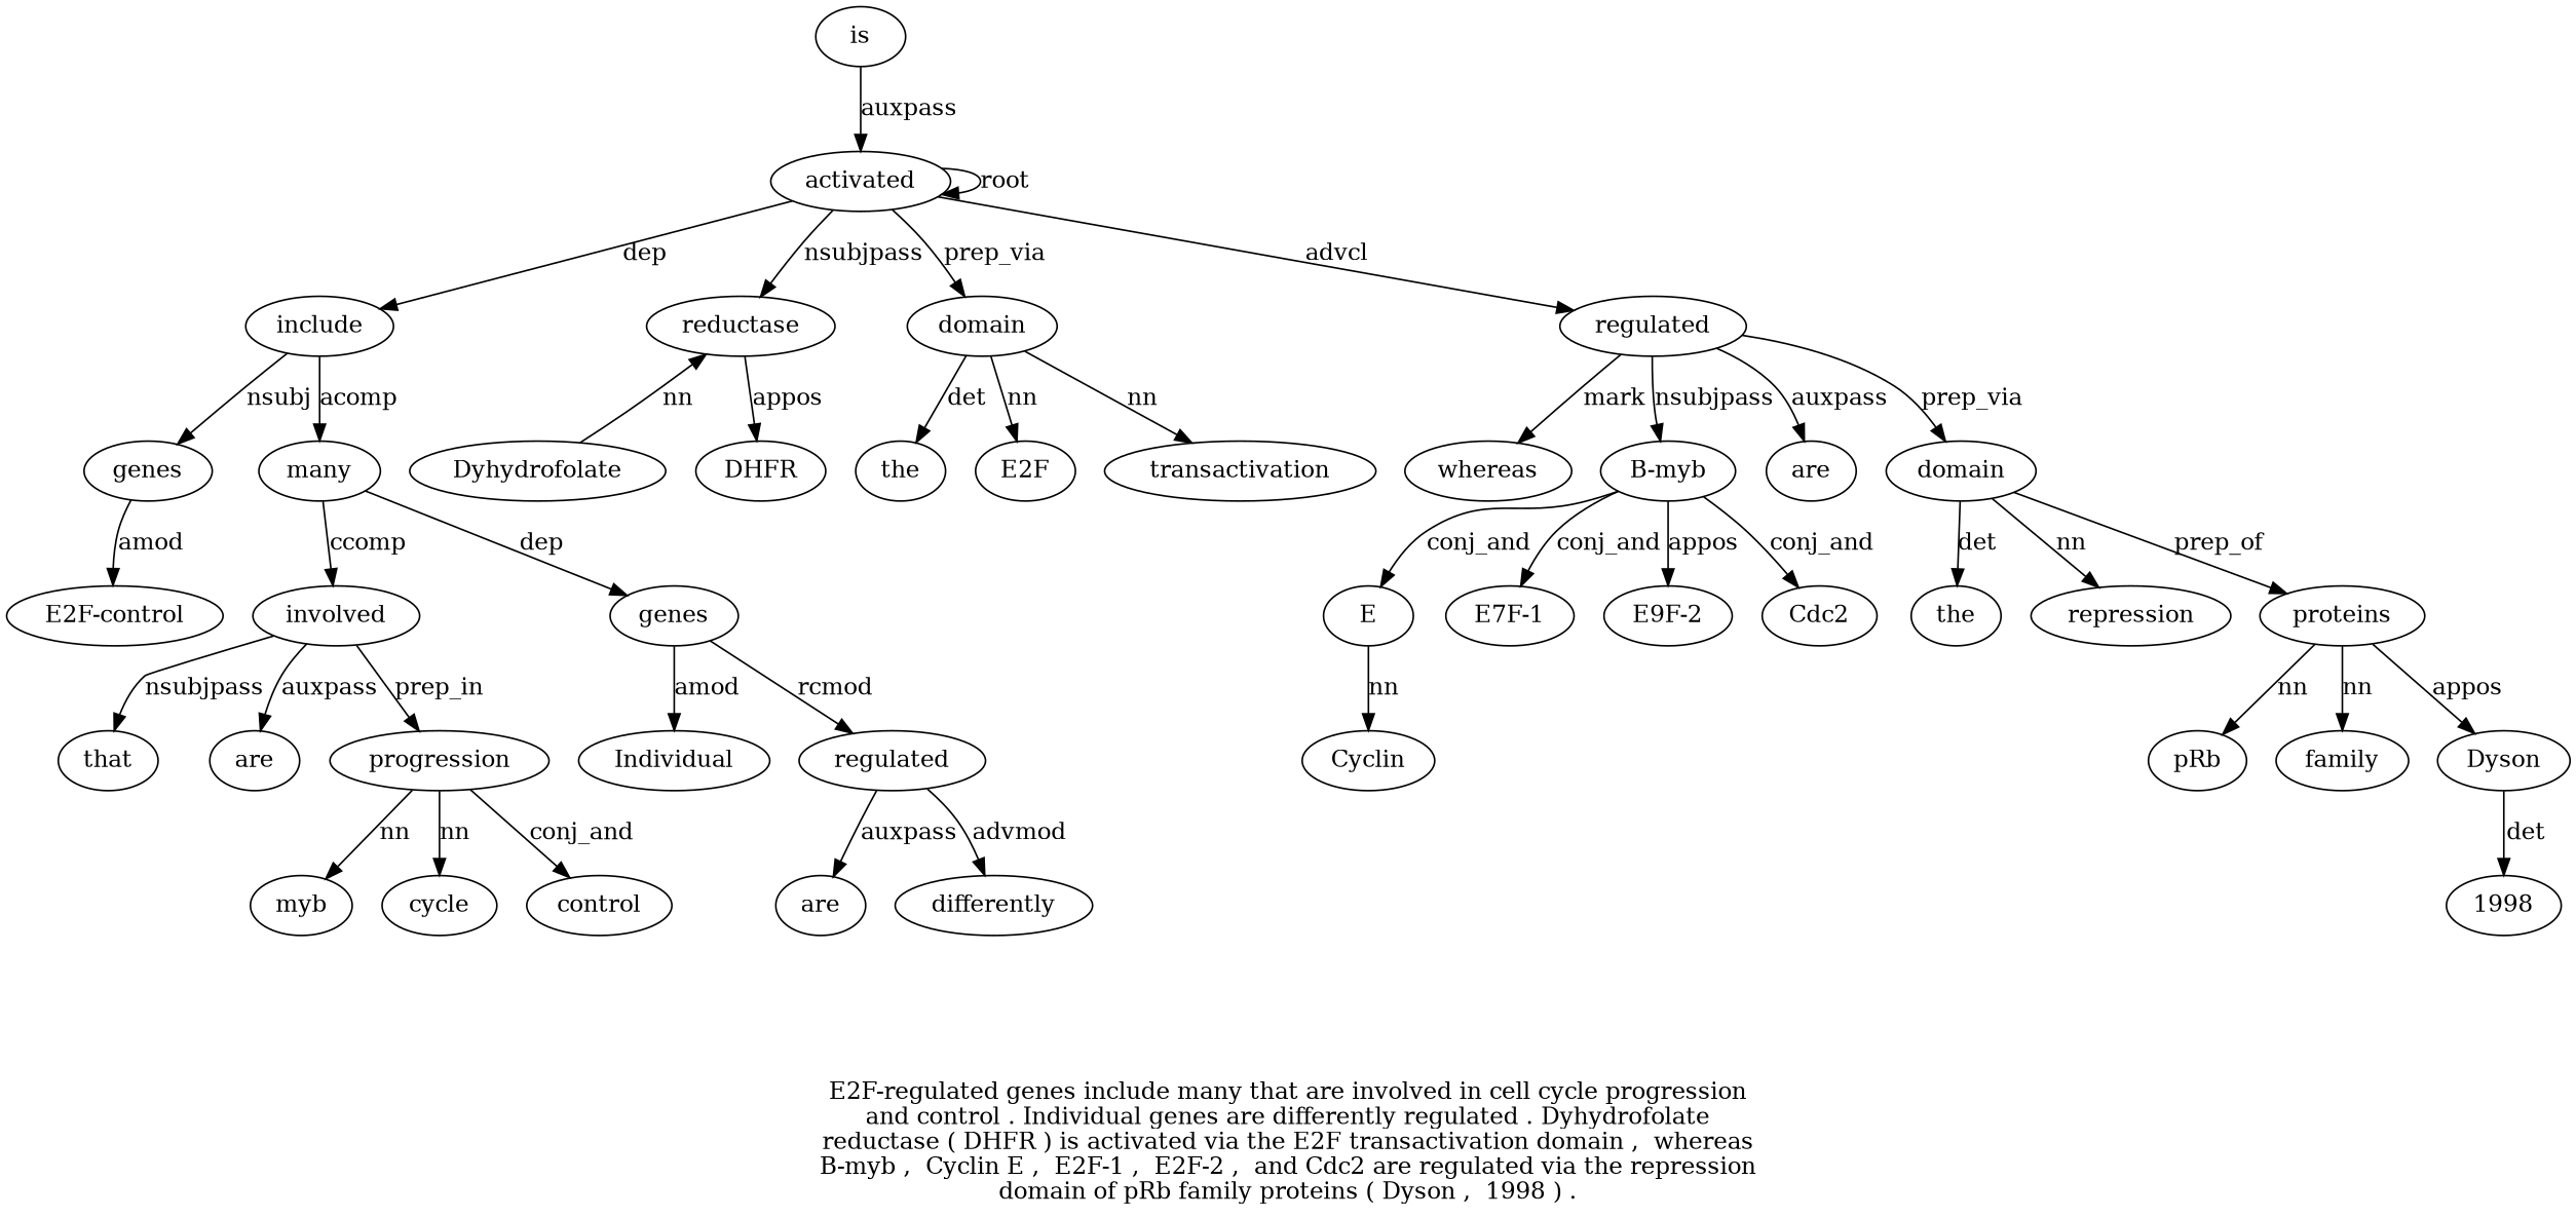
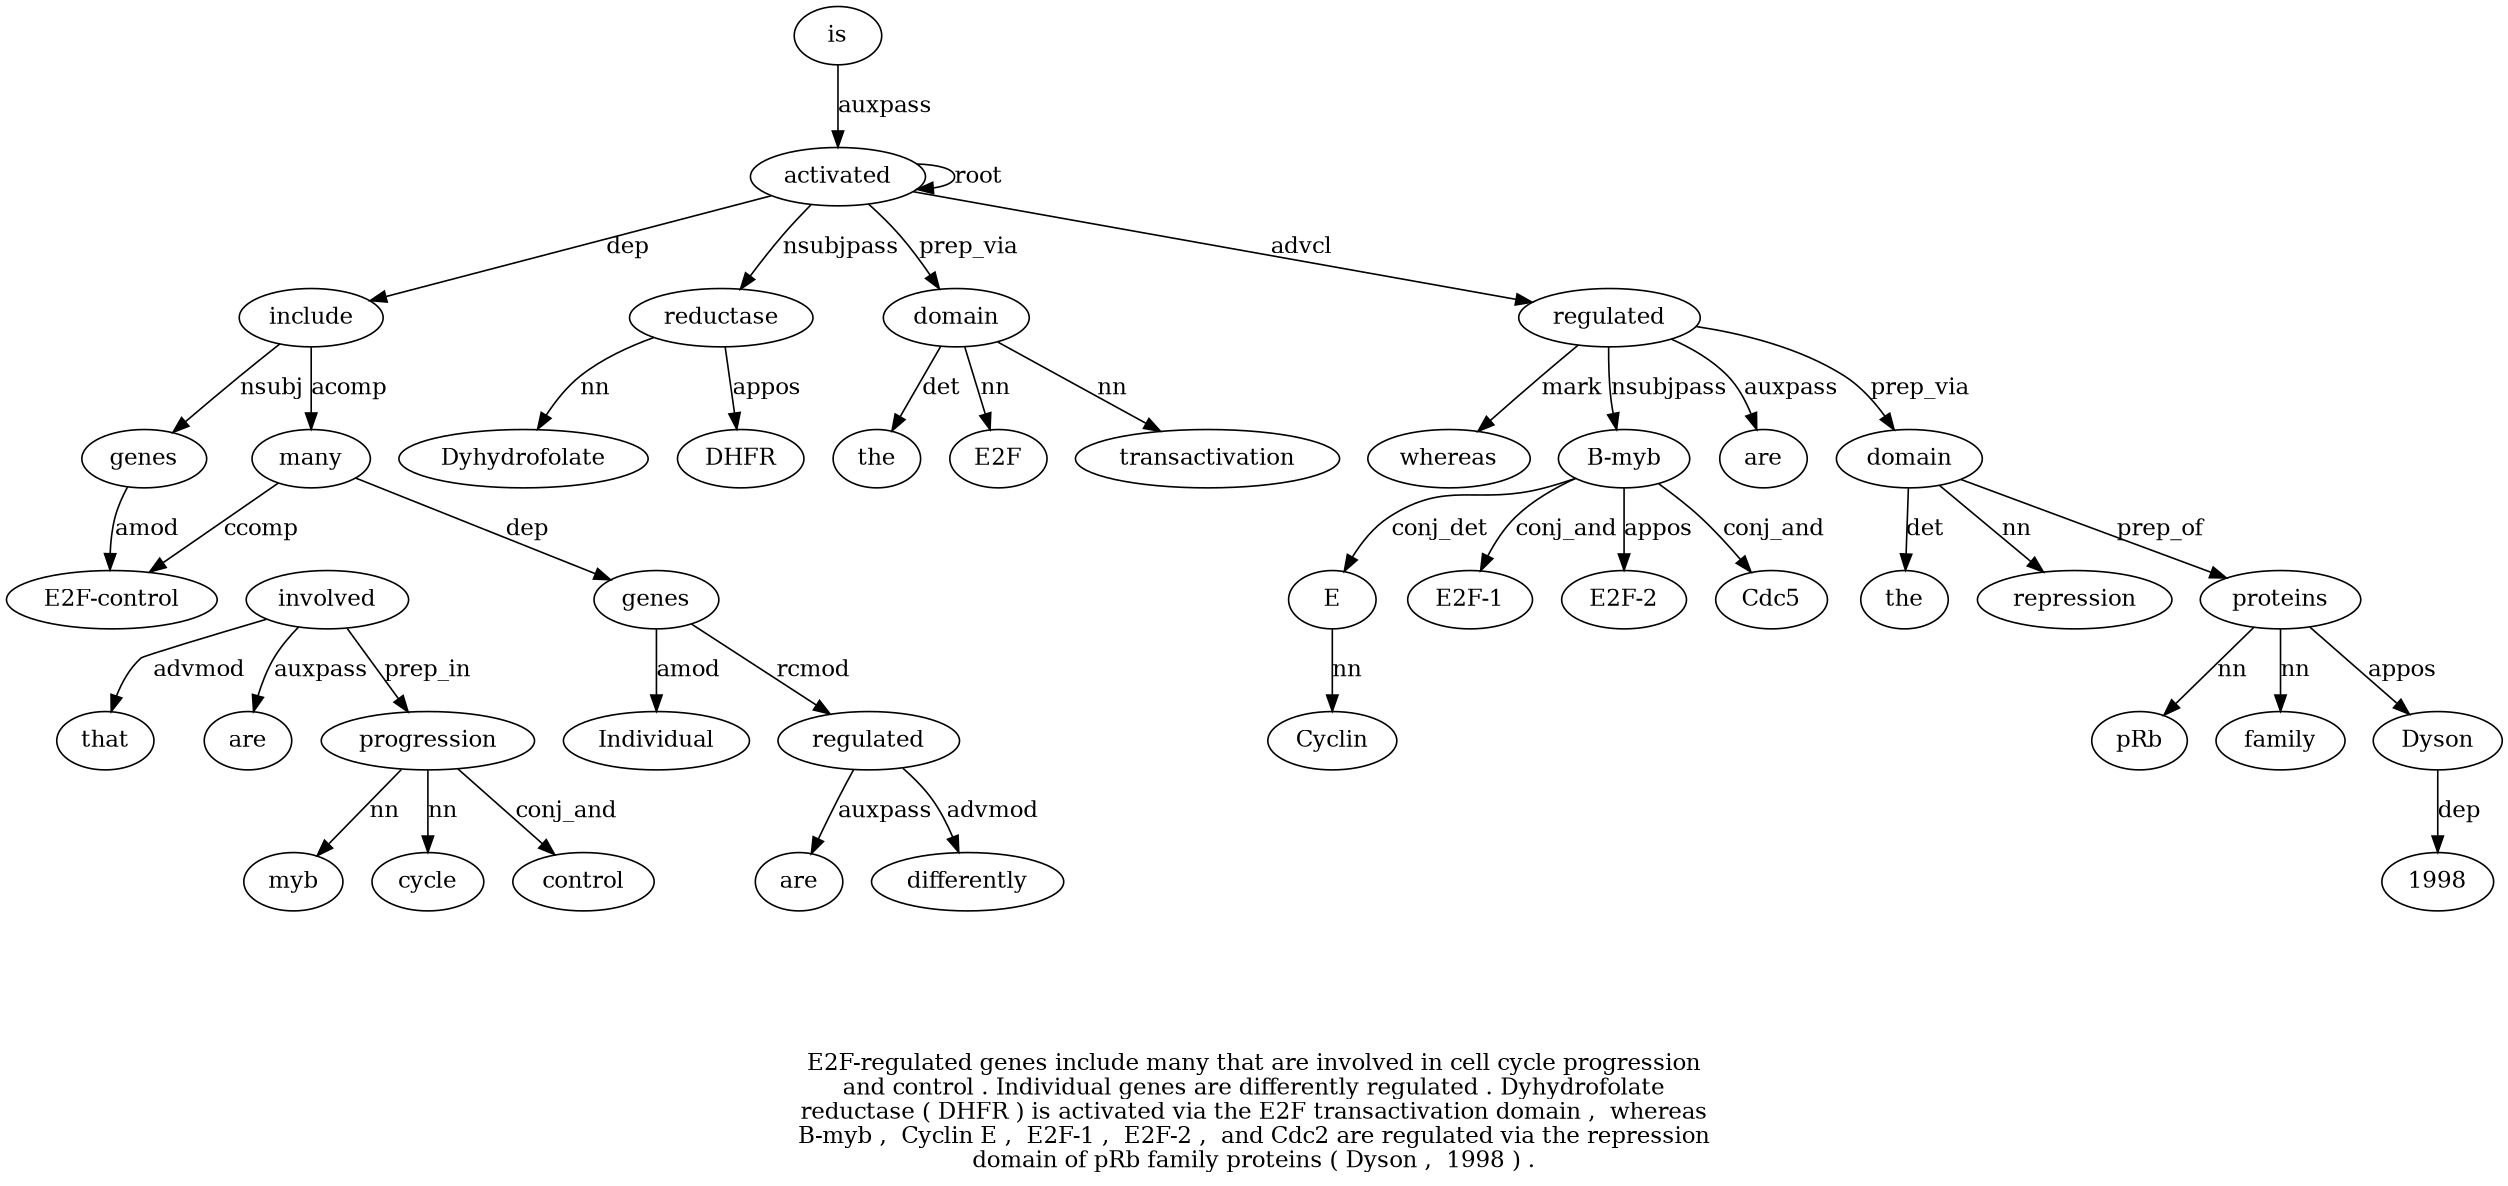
  digraph {
    label="E2F-regulated genes include many that are involved in cell cycle progression\nand control . Individual genes are differently regulated . Dyhydrofolate\nreductase ( DHFR ) is activated via the E2F transactivation domain ,  whereas\nB-myb ,  Cyclin E ,  E2F-1 ,  E2F-2 ,  and Cdc2 are regulated via the repression\ndomain of pRb family proteins ( Dyson ,  1998 ) ."
    node [fillcolor=white style=filled]
    n1 [label=genes]
    n2 [label="E2F-control"]
    n3 [label=include]
    n4 [label=many]
    n5 [label=involved]
    n6 [label=genes]
    n7 [label=activated]
    n8 [label=reductase]
    n9 [label=domain]
    n10 [label=regulated]
    n11 [label=Dyhydrofolate]
    n12 [label=DHFR]
    n13 [label=is]
    n14 [label=the]
    n15 [label=E2F]
    n16 [label=transactivation]
    n17 [label=whereas]
    n18 [label="B-myb"]
    n19 [label=are]
    n20 [label=domain]
    n21 [label=that]
    n22 [label=are]
    n23 [label=progression]
    n24 [label=Individual]
    n25 [label=regulated]
    n26 [label=myb]
    n27 [label=cycle]
    n28 [label=control]
    n29 [label=are]
    n30 [label=differently]
    n31 [label=E]
-   n32 [label="E7F-1"]
-   n33 [label="E9F-2"]
-   n34 [label=Cdc2]
+   n32 [label="E2F-1"]
+   n33 [label="E2F-2"]
+   n34 [label=Cdc5]
    n35 [label=the]
    n36 [label=repression]
    n37 [label=proteins]
    n38 [label=Cyclin]
    n39 [label=pRb]
    n40 [label=family]
    n41 [label=Dyson]
    n42 [label=1998]
    n1 -> n2 [label=amod]
    n3 -> n1 [label=nsubj]
    n3 -> n4 [label=acomp]
-   n4 -> n5 [label=ccomp]
+   n4 -> n2 [label=ccomp]
    n4 -> n6 [label=dep]
-   n5 -> n21 [label=nsubjpass]
+   n5 -> n21 [label=advmod]
    n5 -> n22 [label=auxpass]
    n5 -> n23 [label=prep_in]
    n6 -> n24 [label=amod]
    n6 -> n25 [label=rcmod]
    n7 -> n3 [label=dep]
    n7 -> n7 [label=root]
    n7 -> n8 [label=nsubjpass]
    n7 -> n9 [label=prep_via]
    n7 -> n10 [label=advcl]
-   n11 -> n8 [label=nn]
+   n8 -> n11 [label=nn]
    n8 -> n12 [label=appos]
    n9 -> n14 [label=det]
    n9 -> n15 [label=nn]
    n9 -> n16 [label=nn]
    n10 -> n17 [label=mark]
    n10 -> n18 [label=nsubjpass]
    n10 -> n19 [label=auxpass]
    n10 -> n20 [label=prep_via]
    n13 -> n7 [label=auxpass]
-   n18 -> n31 [label=conj_and]
+   n18 -> n31 [label=conj_det]
    n18 -> n32 [label=conj_and]
    n18 -> n33 [label=appos]
    n18 -> n34 [label=conj_and]
    n20 -> n35 [label=det]
    n20 -> n36 [label=nn]
    n20 -> n37 [label=prep_of]
    n23 -> n26 [label=nn]
    n23 -> n27 [label=nn]
    n23 -> n28 [label=conj_and]
    n25 -> n29 [label=auxpass]
    n25 -> n30 [label=advmod]
    n31 -> n38 [label=nn]
    n37 -> n39 [label=nn]
    n37 -> n40 [label=nn]
    n37 -> n41 [label=appos]
-   n41 -> n42 [label=det]
+   n41 -> n42 [label=dep]
  }
